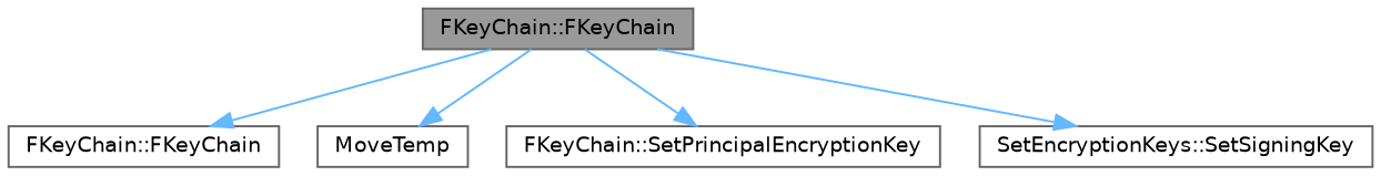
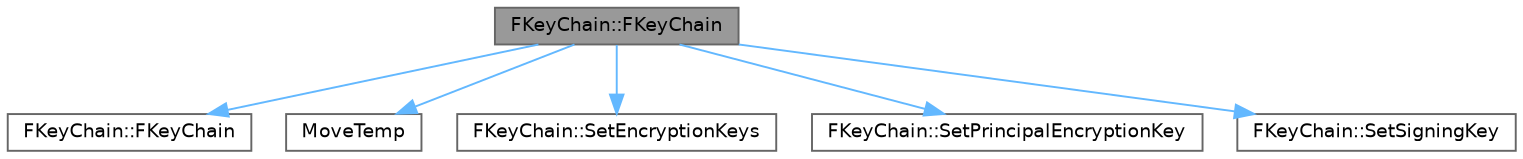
  digraph {
    rankdir=TB
    node [color=grey40 fillcolor=white fontname=Helvetica fontsize=10 shape=box style=filled]
    edge [color=steelblue1 fontname=Helvetica fontsize=10 labelfontname=Helvetica labelfontsize=10 style=solid]
    n1 [color=gray40 fillcolor=grey60 fontcolor=black height=0.2 label="FKeyChain::FKeyChain" width=0.4]
    n2 [height=0.2 label="FKeyChain::FKeyChain" width=0.4]
    n3 [height=0.2 label=MoveTemp width=0.4]
+   n4 [height=0.2 label="FKeyChain::SetEncryptionKeys" width=0.4]
    n5 [height=0.2 label="FKeyChain::SetPrincipalEncryptionKey" width=0.4]
-   n6 [height=0.2 label="SetEncryptionKeys::SetSigningKey" width=0.4]
+   n6 [height=0.2 label="FKeyChain::SetSigningKey" width=0.4]
    n1 -> n2
    n1 -> n3
+   n1 -> n4
    n1 -> n5
    n1 -> n6
  }
